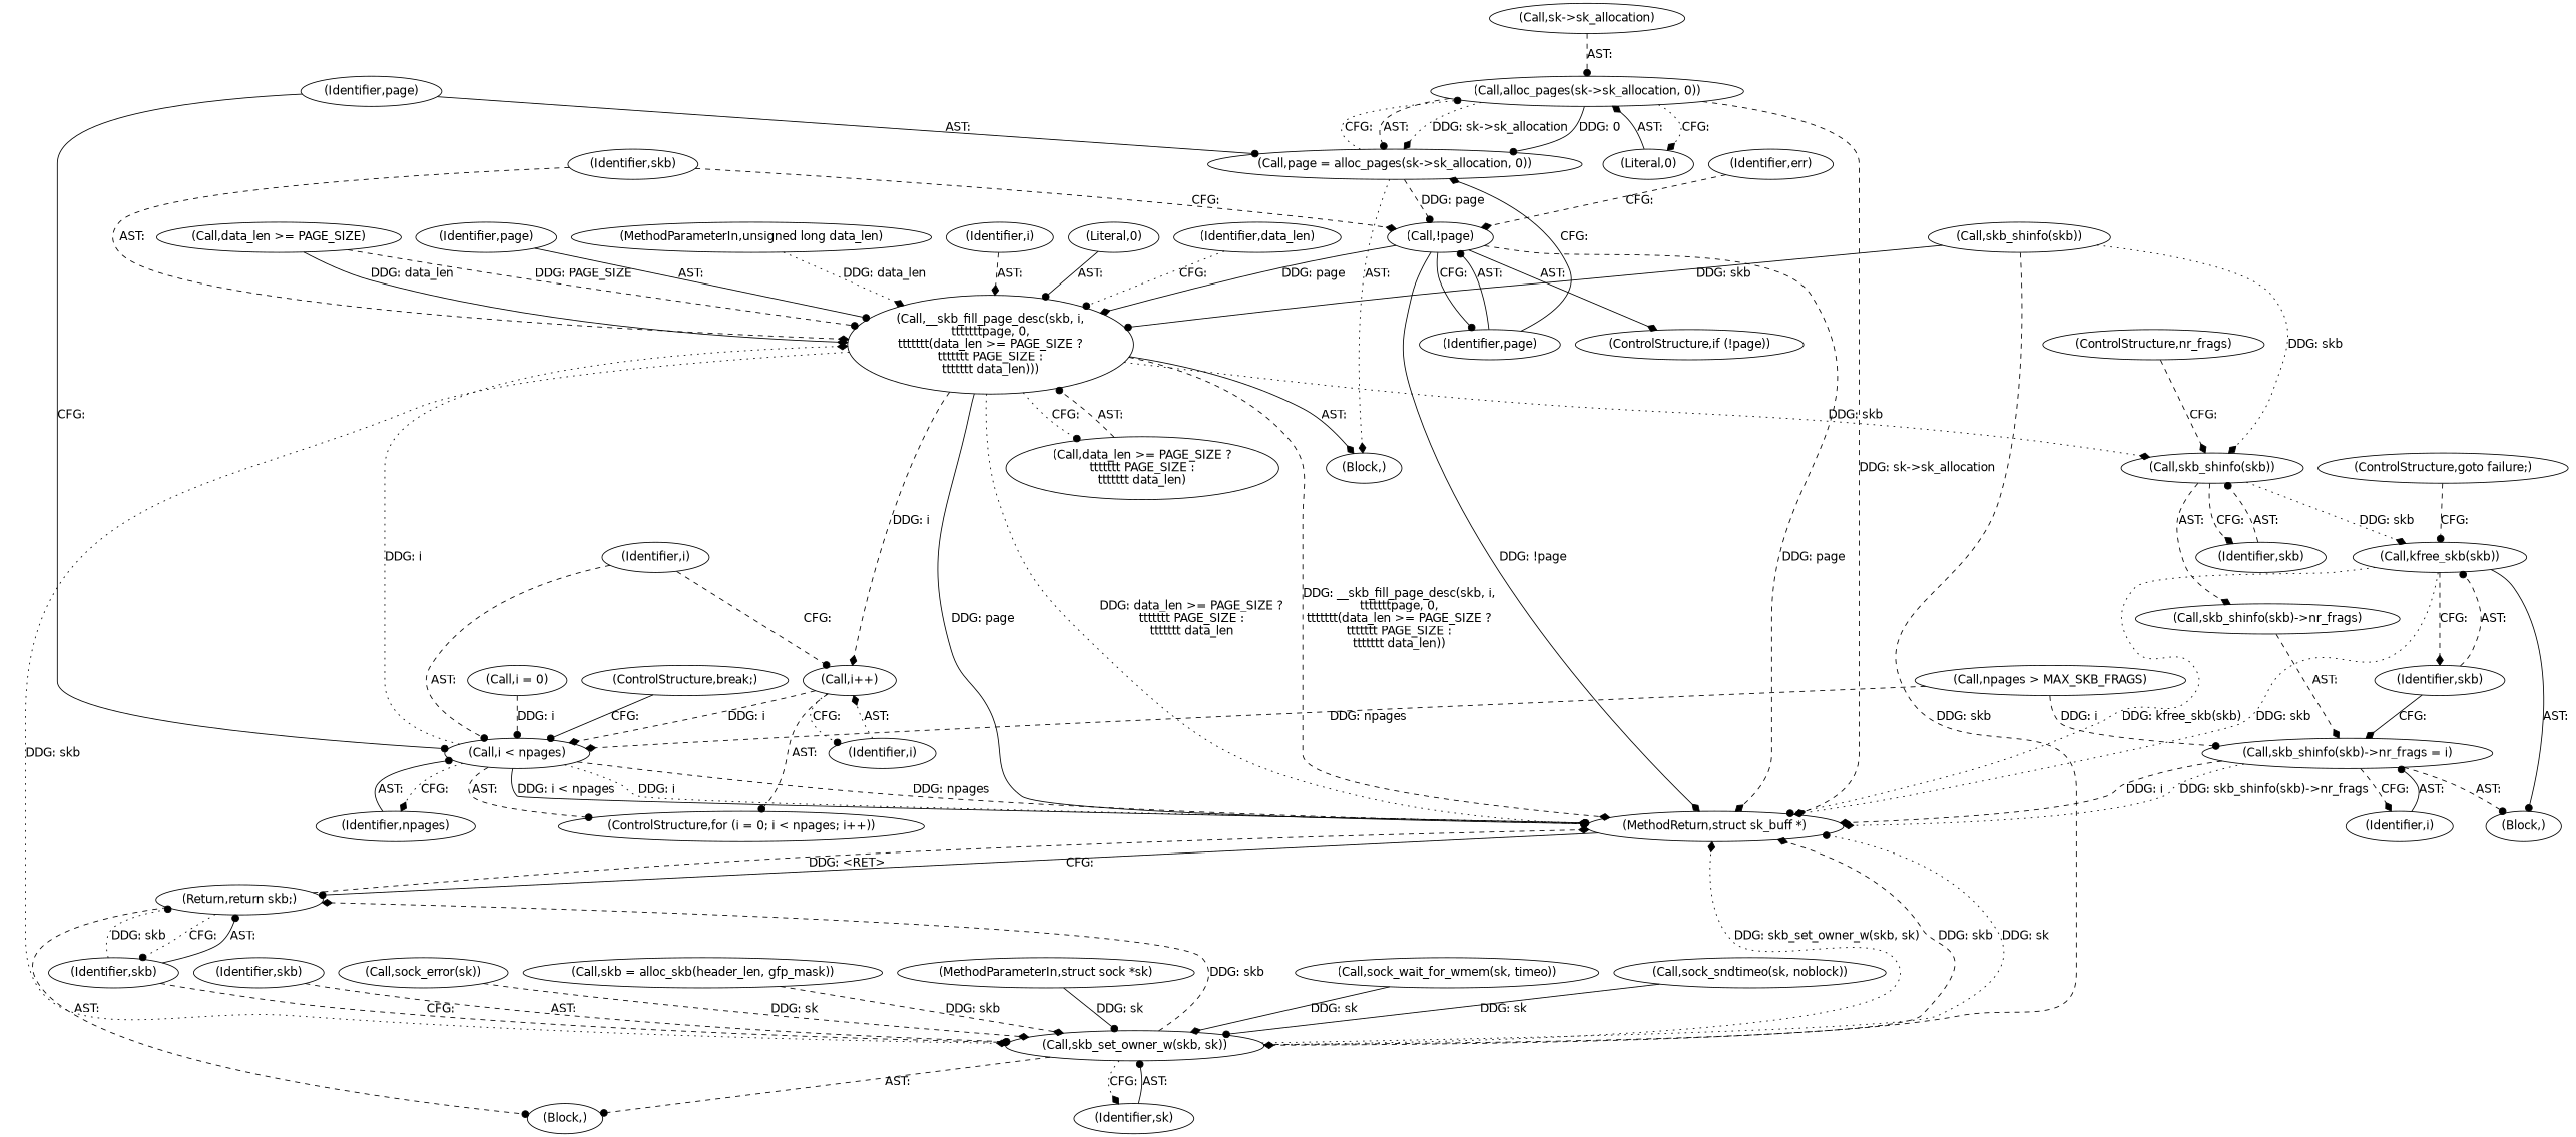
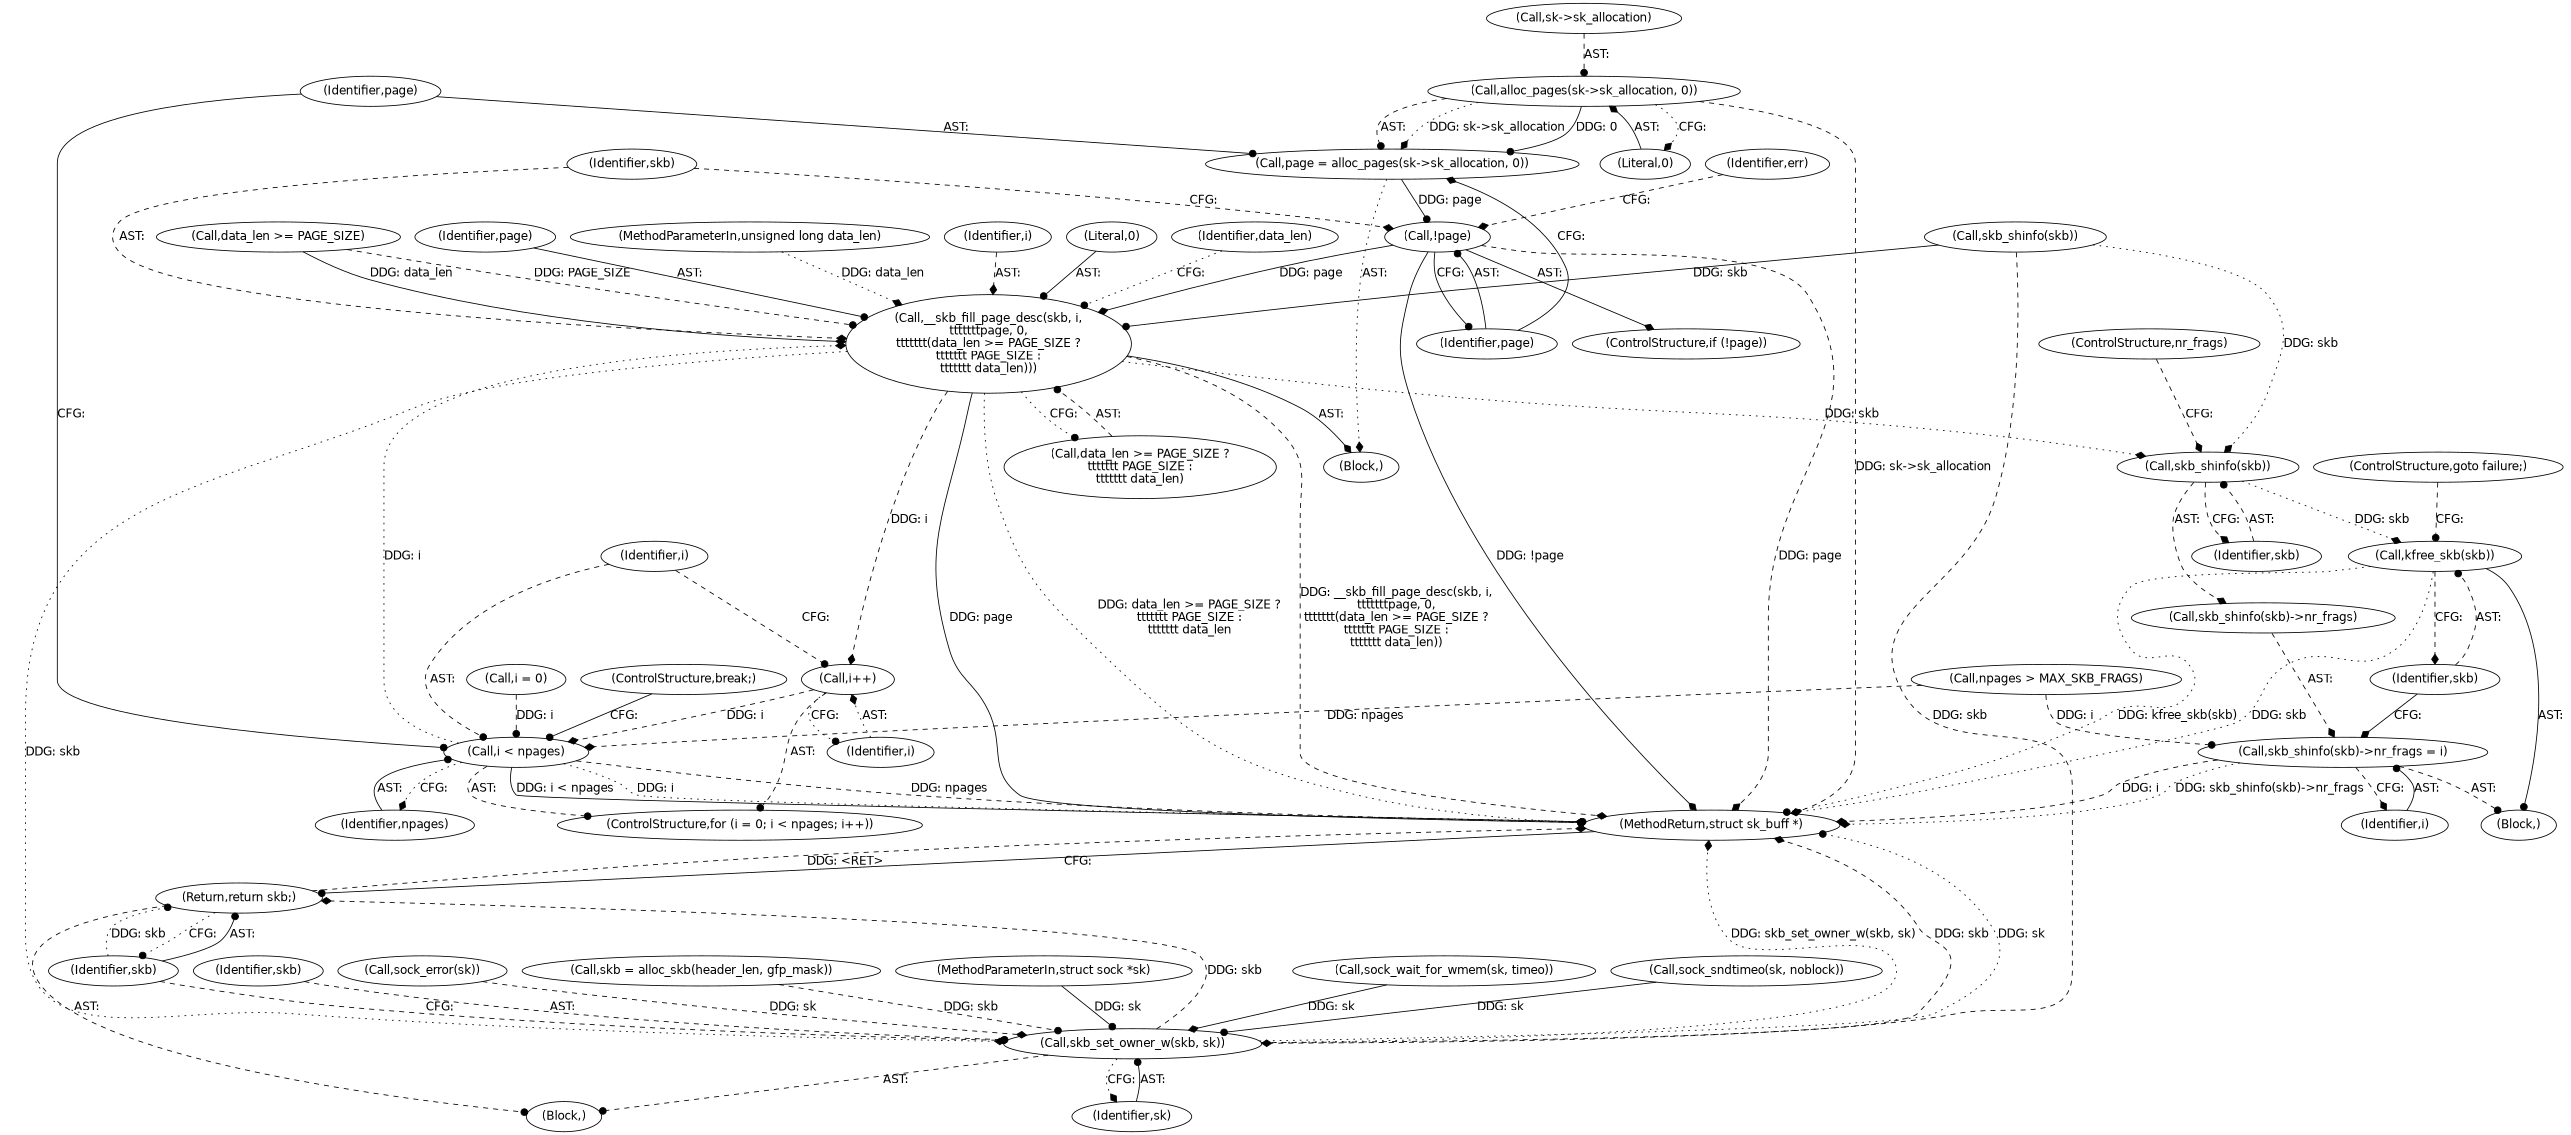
  digraph {
    fontname="DejaVu Sans"
    node [fontname="DejaVu Sans"]
    edge [arrowhead=dot fontname="DejaVu Sans" style=dashed]
    n1 [label="(Call,alloc_pages(sk->sk_allocation, 0))"]
    n2 [label="(Call,page = alloc_pages(sk->sk_allocation, 0))"]
    n3 [label="(MethodReturn,struct sk_buff *)"]
    n4 [label="(Literal,0)"]
    n5 [label="(Call,!page)"]
    n6 [label="(Block,)"]
    n7 [label="(Return,return skb;)"]
    n8 [label="(Call,__skb_fill_page_desc(skb, i,\n\t\t\t\t\t\t\tpage, 0,\n\t\t\t\t\t\t\t(data_len >= PAGE_SIZE ?\n\t\t\t\t\t\t\t PAGE_SIZE :\n\t\t\t\t\t\t\t data_len)))"]
    n9 [label="(ControlStructure,if (!page))"]
    n10 [label="(Identifier,page)"]
    n11 [label="(Call,i++)"]
    n12 [label="(Call,skb_shinfo(skb))"]
    n13 [label="(Call,skb_set_owner_w(skb, sk))"]
    n14 [label="(Call,data_len >= PAGE_SIZE ?\n\t\t\t\t\t\t\t PAGE_SIZE :\n\t\t\t\t\t\t\t data_len)"]
    n15 [label="(Call,i < npages)"]
    n16 [label="(Identifier,i)"]
    n17 [label="(ControlStructure,for (i = 0; i < npages; i++))"]
    n18 [label="(Call,kfree_skb(skb))"]
    n19 [label="(Identifier,skb)"]
    n20 [label="(Call,skb_shinfo(skb)->nr_frags)"]
    n21 [label="(Identifier,sk)"]
    n22 [label="(Block,)"]
    n23 [label="(Identifier,npages)"]
    n24 [label="(Call,skb_shinfo(skb)->nr_frags = i)"]
    n25 [label="(Block,)"]
    n26 [label="(Identifier,i)"]
    n27 [label="(Identifier,skb)"]
    n28 [label="(Identifier,skb)"]
    n29 [label="(Identifier,skb)"]
    n30 [label="(Call,sock_error(sk))"]
    n31 [label="(Identifier,err)"]
    n32 [label="(MethodParameterIn,unsigned long data_len)"]
    n33 [label="(Call,i = 0)"]
    n34 [label="(Call,npages > MAX_SKB_FRAGS)"]
    n35 [label="(Identifier,i)"]
    n36 [label="(Literal,0)"]
    n37 [label="(Identifier,data_len)"]
    n38 [label="(Call,skb = alloc_skb(header_len, gfp_mask))"]
    n39 [label="(ControlStructure,goto failure;)"]
    n40 [label="(MethodParameterIn,struct sock *sk)"]
    n41 [label="(Call,data_len >= PAGE_SIZE)"]
    n42 [label="(Call,sk->sk_allocation)"]
    n43 [label="(ControlStructure,break;)"]
    n44 [label="(Call,skb_shinfo(skb))"]
    n45 [label="(Identifier,page)"]
    n46 [label="(Identifier,skb)"]
    n47 [label="(Call,sock_wait_for_wmem(sk, timeo))"]
    n48 [label="(Identifier,i)"]
    n49 [label="(ControlStructure,nr_frags)"]
    n50 [label="(Identifier,page)"]
    n51 [label="(Call,sock_sndtimeo(sk, noblock))"]
    n1 -> n2 [label="AST: "]
    n1 -> n2 [arrowhead=diamond label="DDG: sk->sk_allocation" style=dotted]
    n1 -> n2 [label="DDG: 0" style=solid]
    n1 -> n3 [arrowhead=diamond label="DDG: sk->sk_allocation"]
    n1 -> n4 [arrowhead=diamond label="CFG: " style=dotted]
-   n2 -> n1 [label="CFG: " style=dotted]
-   n2 -> n5 [label="DDG: page"]
+   n2 -> n5 [label="DDG: page" style=solid]
    n2 -> n6 [arrowhead=diamond label="AST: " style=dotted]
    n3 -> n7 [label="CFG: " style=solid]
    n4 -> n1 [arrowhead=diamond label="AST: " style=solid]
    n5 -> n3 [arrowhead=diamond label="DDG: page"]
    n5 -> n3 [arrowhead=diamond label="DDG: !page" style=solid]
    n5 -> n8 [arrowhead=diamond label="DDG: page" style=solid]
    n5 -> n9 [arrowhead=diamond label="AST: " style=solid]
    n5 -> n10 [label="CFG: " style=solid]
    n7 -> n3 [arrowhead=diamond label="DDG: <RET>"]
    n7 -> n22 [label="AST: "]
    n7 -> n28 [label="CFG: " style=dotted]
    n8 -> n3 [arrowhead=diamond label="DDG: __skb_fill_page_desc(skb, i,\n\t\t\t\t\t\t\tpage, 0,\n\t\t\t\t\t\t\t(data_len >= PAGE_SIZE ?\n\t\t\t\t\t\t\t PAGE_SIZE :\n\t\t\t\t\t\t\t data_len))"]
    n8 -> n3 [label="DDG: page" style=solid]
    n8 -> n3 [label="DDG: data_len >= PAGE_SIZE ?\n\t\t\t\t\t\t\t PAGE_SIZE :\n\t\t\t\t\t\t\t data_len" style=dotted]
    n8 -> n6 [arrowhead=diamond label="AST: " style=solid]
    n8 -> n11 [arrowhead=diamond label="DDG: i"]
    n8 -> n12 [arrowhead=diamond label="DDG: skb" style=dotted]
    n8 -> n13 [arrowhead=diamond label="DDG: skb" style=dotted]
    n8 -> n14 [label="CFG: " style=dotted]
    n10 -> n2 [arrowhead=diamond label="CFG: " style=solid]
    n10 -> n5 [label="AST: " style=solid]
    n11 -> n15 [arrowhead=diamond label="DDG: i"]
    n11 -> n16 [label="CFG: " style=dotted]
    n11 -> n17 [label="AST: "]
    n12 -> n18 [arrowhead=diamond label="DDG: skb" style=dotted]
    n12 -> n19 [arrowhead=diamond label="CFG: "]
    n12 -> n20 [arrowhead=diamond label="AST: "]
    n13 -> n3 [arrowhead=diamond label="DDG: skb"]
    n13 -> n3 [label="DDG: sk" style=dotted]
    n13 -> n3 [arrowhead=diamond label="DDG: skb_set_owner_w(skb, sk)" style=dotted]
    n13 -> n7 [arrowhead=diamond label="DDG: skb"]
    n13 -> n21 [arrowhead=diamond label="CFG: " style=dotted]
    n13 -> n22 [label="AST: "]
    n14 -> n8 [label="AST: "]
    n15 -> n3 [label="DDG: i" style=dotted]
    n15 -> n3 [label="DDG: npages"]
    n15 -> n3 [arrowhead=diamond label="DDG: i < npages" style=solid]
    n15 -> n8 [arrowhead=diamond label="DDG: i" style=dotted]
    n15 -> n17 [label="AST: "]
    n15 -> n23 [arrowhead=diamond label="CFG: " style=dotted]
    n16 -> n11 [arrowhead=diamond label="AST: " style=dotted]
    n18 -> n3 [label="DDG: kfree_skb(skb)" style=dotted]
    n18 -> n3 [arrowhead=diamond label="DDG: skb" style=dotted]
    n18 -> n25 [label="AST: " style=solid]
    n18 -> n27 [arrowhead=diamond label="CFG: "]
    n19 -> n12 [label="AST: "]
    n20 -> n24 [arrowhead=diamond label="AST: "]
    n21 -> n13 [label="AST: " style=solid]
    n23 -> n15 [label="AST: " style=solid]
    n24 -> n3 [arrowhead=diamond label="DDG: i"]
    n24 -> n3 [arrowhead=diamond label="DDG: skb_shinfo(skb)->nr_frags" style=dotted]
    n24 -> n25 [label="AST: "]
    n24 -> n26 [arrowhead=diamond label="CFG: "]
    n26 -> n24 [label="AST: " style=solid]
    n27 -> n18 [label="AST: "]
    n27 -> n24 [arrowhead=diamond label="CFG: " style=solid]
    n28 -> n7 [label="AST: " style=solid]
    n28 -> n7 [label="DDG: skb" style=dotted]
    n28 -> n13 [label="CFG: "]
    n29 -> n13 [label="AST: "]
    n30 -> n13 [arrowhead=diamond label="DDG: sk"]
    n31 -> n5 [arrowhead=diamond label="CFG: "]
    n32 -> n8 [arrowhead=diamond label="DDG: data_len" style=dotted]
    n33 -> n15 [label="DDG: i"]
    n34 -> n15 [arrowhead=diamond label="DDG: npages"]
    n34 -> n24 [label="DDG: i"]
    n35 -> n8 [arrowhead=diamond label="AST: "]
    n36 -> n8 [label="AST: " style=solid]
    n37 -> n8 [label="CFG: " style=dotted]
-   n38 -> n13 [arrowhead=diamond label="DDG: skb"]
+   n38 -> n13 [label="DDG: skb"]
    n39 -> n18 [label="CFG: "]
    n40 -> n13 [label="DDG: sk" style=solid]
    n41 -> n8 [label="DDG: PAGE_SIZE"]
    n41 -> n8 [arrowhead=diamond label="DDG: data_len" style=solid]
    n42 -> n1 [label="AST: "]
    n43 -> n15 [label="CFG: " style=solid]
    n44 -> n8 [label="DDG: skb" style=solid]
    n44 -> n12 [arrowhead=diamond label="DDG: skb" style=dotted]
    n44 -> n13 [arrowhead=diamond label="DDG: skb"]
    n45 -> n8 [label="AST: " style=solid]
    n46 -> n5 [arrowhead=diamond label="CFG: "]
    n46 -> n8 [arrowhead=diamond label="AST: "]
    n47 -> n13 [arrowhead=diamond label="DDG: sk" style=solid]
    n48 -> n11 [label="CFG: "]
    n48 -> n15 [label="AST: "]
    n49 -> n12 [arrowhead=diamond label="CFG: "]
    n50 -> n2 [label="AST: " style=solid]
    n50 -> n15 [label="CFG: " style=solid]
    n51 -> n13 [label="DDG: sk" style=solid]
  }
